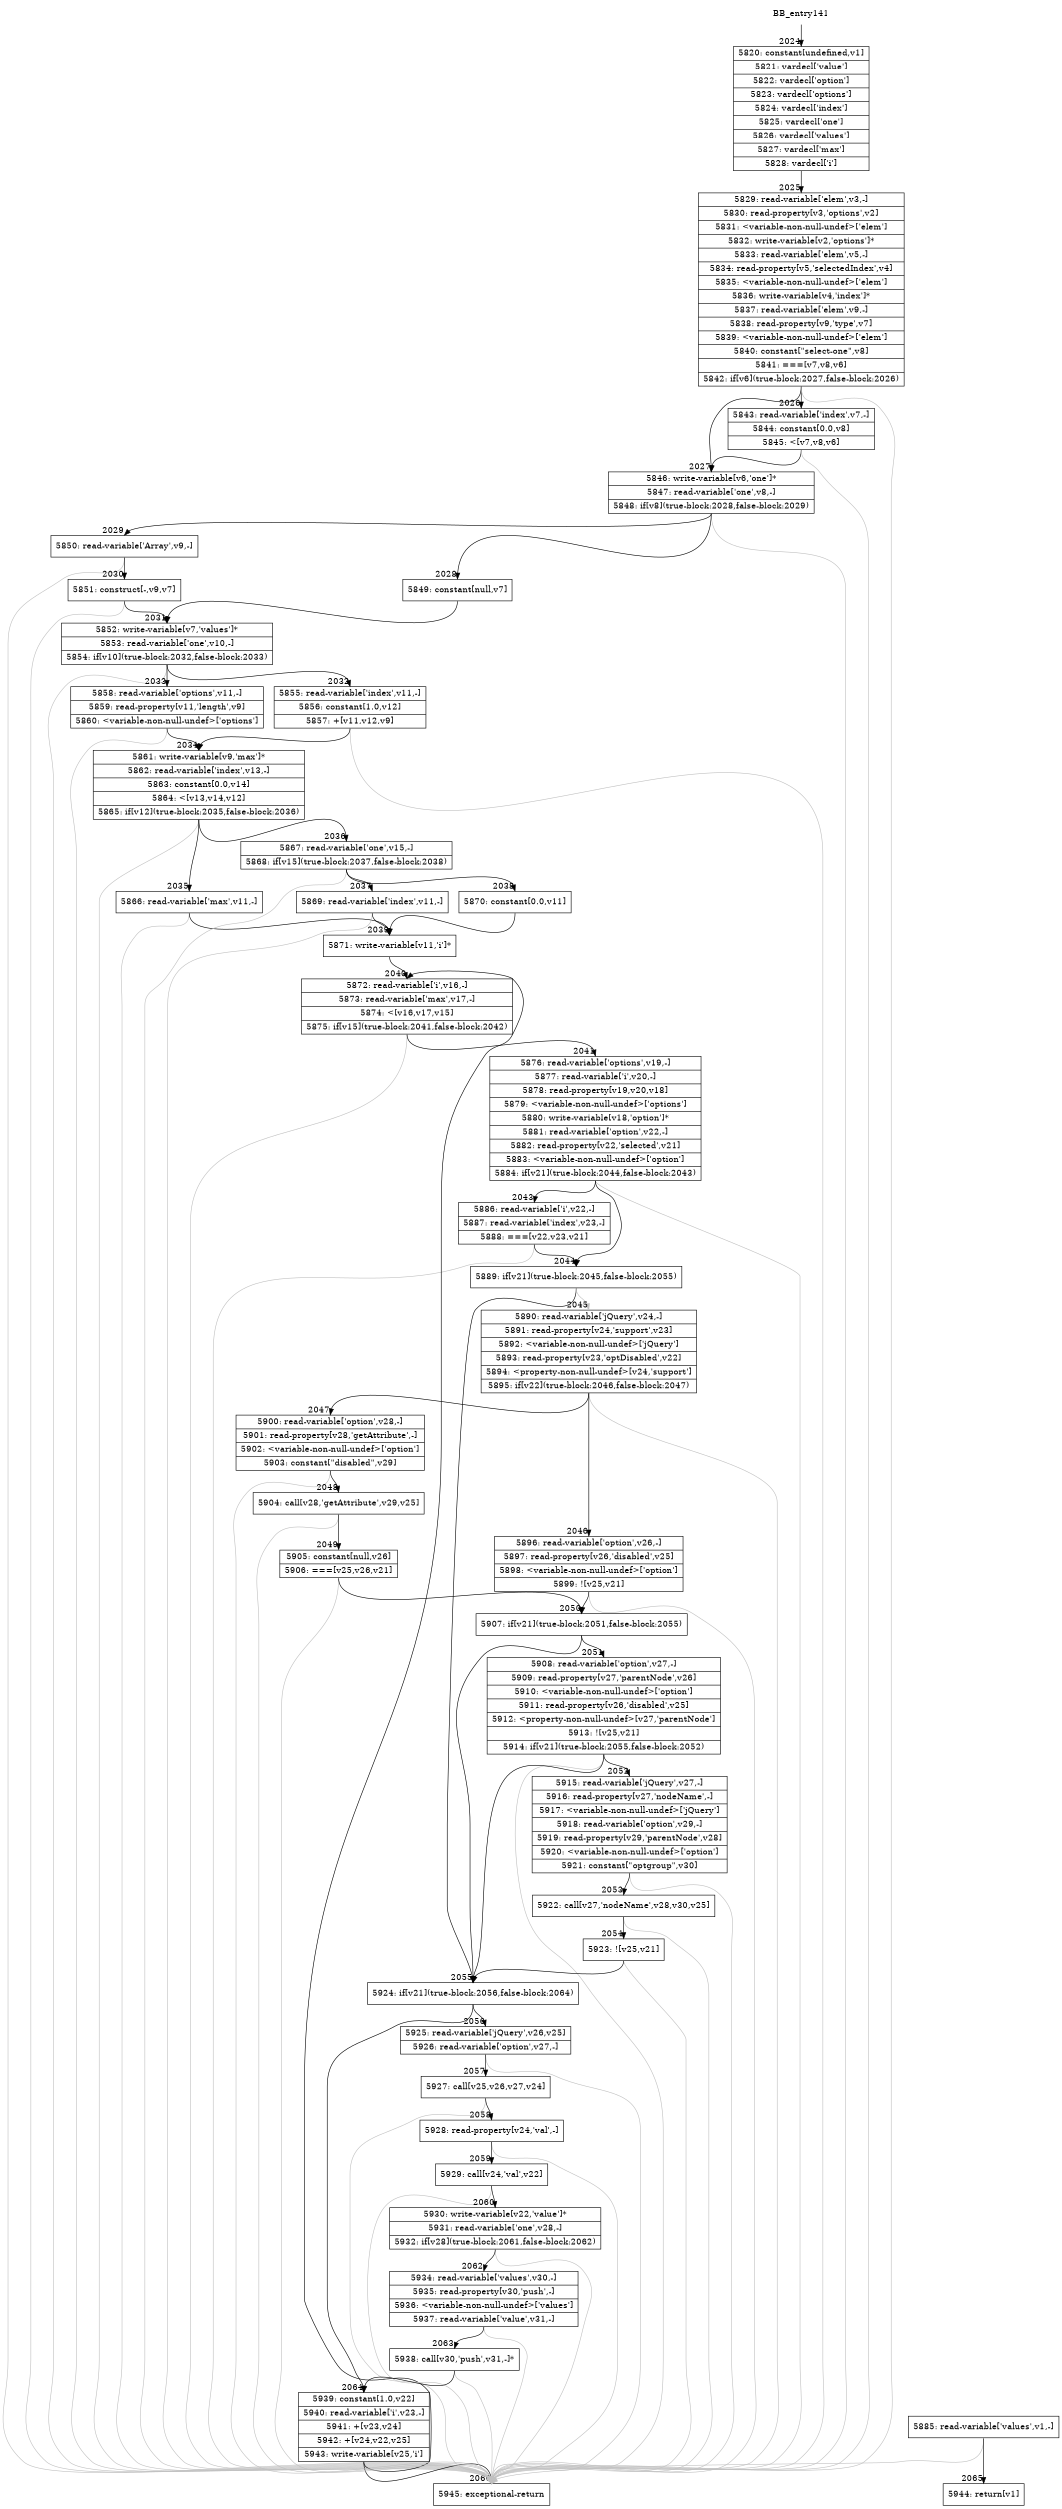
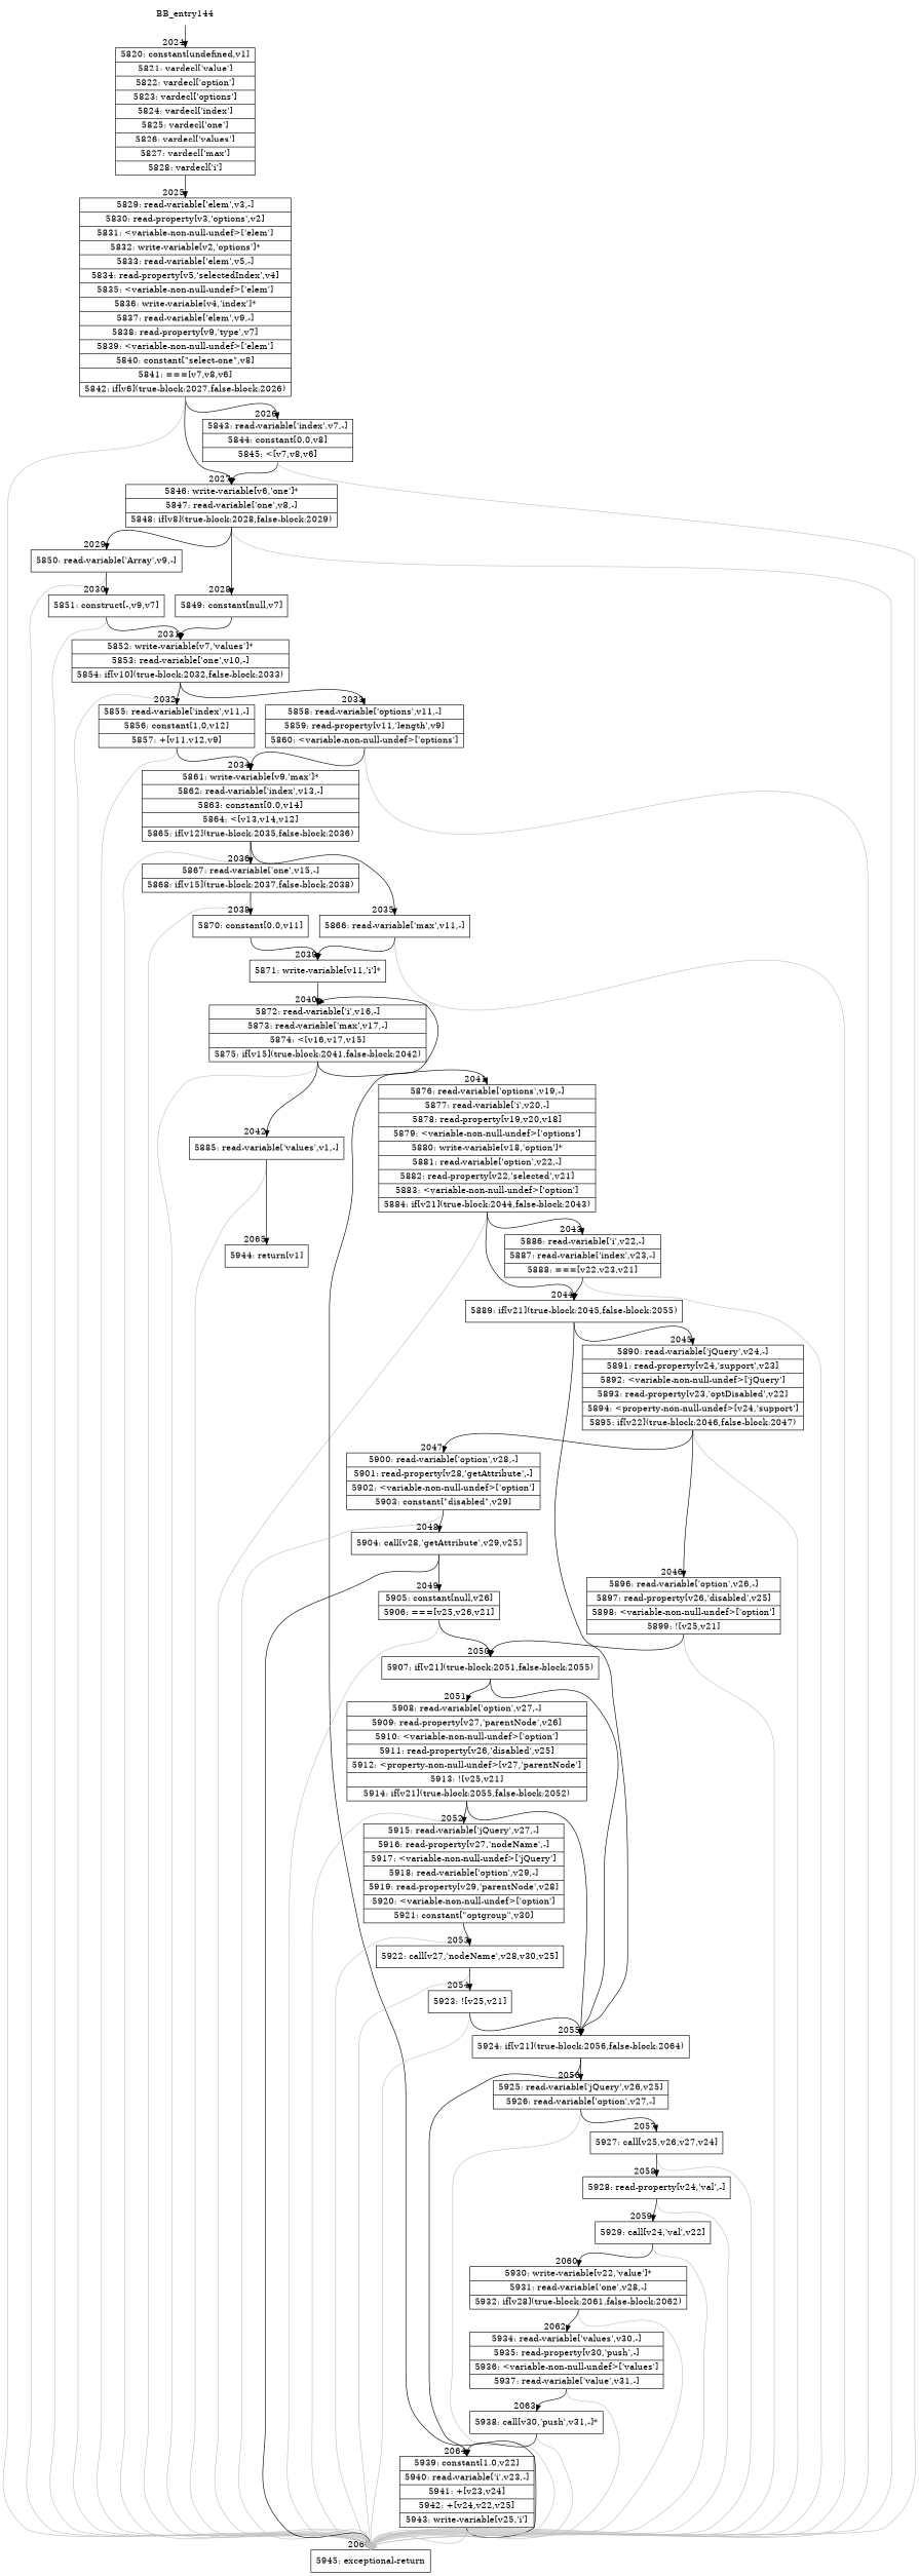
  digraph {
    rankdir=TD
    node [shape=record]
    edge [headport=n tailport=s]
-   BB_entry141 [shape=none]
+   BB_entry141 [shape=none label=BB_entry144]
    n2 [label="{5820: constant[undefined,v1]|5821: vardecl['value']|5822: vardecl['option']|5823: vardecl['options']|5824: vardecl['index']|5825: vardecl['one']|5826: vardecl['values']|5827: vardecl['max']|5828: vardecl['i']}"]
    n3 [label="{5829: read-variable['elem',v3,-]|5830: read-property[v3,'options',v2]|5831: \<variable-non-null-undef\>['elem']|5832: write-variable[v2,'options']*|5833: read-variable['elem',v5,-]|5834: read-property[v5,'selectedIndex',v4]|5835: \<variable-non-null-undef\>['elem']|5836: write-variable[v4,'index']*|5837: read-variable['elem',v9,-]|5838: read-property[v9,'type',v7]|5839: \<variable-non-null-undef\>['elem']|5840: constant[\"select-one\",v8]|5841: ===[v7,v8,v6]|5842: if[v6](true-block:2027,false-block:2026)}"]
    n4 [label="{5846: write-variable[v6,'one']*|5847: read-variable['one',v8,-]|5848: if[v8](true-block:2028,false-block:2029)}"]
    n5 [label="{5843: read-variable['index',v7,-]|5844: constant[0.0,v8]|5845: \<[v7,v8,v6]}"]
    n6 [label="{5945: exceptional-return}"]
    n7 [label="{5849: constant[null,v7]}"]
    n8 [label="{5850: read-variable['Array',v9,-]}"]
    n9 [label="{5852: write-variable[v7,'values']*|5853: read-variable['one',v10,-]|5854: if[v10](true-block:2032,false-block:2033)}"]
    n10 [label="{5851: construct[-,v9,v7]}"]
    n11 [label="{5855: read-variable['index',v11,-]|5856: constant[1.0,v12]|5857: +[v11,v12,v9]}"]
    n12 [label="{5858: read-variable['options',v11,-]|5859: read-property[v11,'length',v9]|5860: \<variable-non-null-undef\>['options']}"]
    n13 [label="{5861: write-variable[v9,'max']*|5862: read-variable['index',v13,-]|5863: constant[0.0,v14]|5864: \<[v13,v14,v12]|5865: if[v12](true-block:2035,false-block:2036)}"]
    n14 [label="{5866: read-variable['max',v11,-]}"]
    n15 [label="{5867: read-variable['one',v15,-]|5868: if[v15](true-block:2037,false-block:2038)}"]
    n16 [label="{5871: write-variable[v11,'i']*}"]
-   n17 [label="{5869: read-variable['index',v11,-]}"]
    n18 [label="{5870: constant[0.0,v11]}"]
    n19 [label="{5872: read-variable['i',v16,-]|5873: read-variable['max',v17,-]|5874: \<[v16,v17,v15]|5875: if[v15](true-block:2041,false-block:2042)}"]
    n20 [label="{5876: read-variable['options',v19,-]|5877: read-variable['i',v20,-]|5878: read-property[v19,v20,v18]|5879: \<variable-non-null-undef\>['options']|5880: write-variable[v18,'option']*|5881: read-variable['option',v22,-]|5882: read-property[v22,'selected',v21]|5883: \<variable-non-null-undef\>['option']|5884: if[v21](true-block:2044,false-block:2043)}"]
    n21 [label="{5885: read-variable['values',v1,-]}"]
    n22 [label="{5889: if[v21](true-block:2045,false-block:2055)}"]
    n23 [label="{5886: read-variable['i',v22,-]|5887: read-variable['index',v23,-]|5888: ===[v22,v23,v21]}"]
    n24 [label="{5944: return[v1]}"]
    n25 [label="{5924: if[v21](true-block:2056,false-block:2064)}"]
    n26 [label="{5890: read-variable['jQuery',v24,-]|5891: read-property[v24,'support',v23]|5892: \<variable-non-null-undef\>['jQuery']|5893: read-property[v23,'optDisabled',v22]|5894: \<property-non-null-undef\>[v24,'support']|5895: if[v22](true-block:2046,false-block:2047)}"]
    n27 [label="{5925: read-variable['jQuery',v26,v25]|5926: read-variable['option',v27,-]}"]
    n28 [label="{5939: constant[1.0,v22]|5940: read-variable['i',v23,-]|5941: +[v23,v24]|5942: +[v24,v22,v25]|5943: write-variable[v25,'i']}"]
    n29 [label="{5896: read-variable['option',v26,-]|5897: read-property[v26,'disabled',v25]|5898: \<variable-non-null-undef\>['option']|5899: ![v25,v21]}"]
    n30 [label="{5900: read-variable['option',v28,-]|5901: read-property[v28,'getAttribute',-]|5902: \<variable-non-null-undef\>['option']|5903: constant[\"disabled\",v29]}"]
    n31 [label="{5927: call[v25,v26,v27,v24]}"]
    n32 [label="{5907: if[v21](true-block:2051,false-block:2055)}"]
    n33 [label="{5904: call[v28,'getAttribute',v29,v25]}"]
    n34 [label="{5908: read-variable['option',v27,-]|5909: read-property[v27,'parentNode',v26]|5910: \<variable-non-null-undef\>['option']|5911: read-property[v26,'disabled',v25]|5912: \<property-non-null-undef\>[v27,'parentNode']|5913: ![v25,v21]|5914: if[v21](true-block:2055,false-block:2052)}"]
    n35 [label="{5905: constant[null,v26]|5906: ===[v25,v26,v21]}"]
    n36 [label="{5915: read-variable['jQuery',v27,-]|5916: read-property[v27,'nodeName',-]|5917: \<variable-non-null-undef\>['jQuery']|5918: read-variable['option',v29,-]|5919: read-property[v29,'parentNode',v28]|5920: \<variable-non-null-undef\>['option']|5921: constant[\"optgroup\",v30]}"]
    n37 [label="{5922: call[v27,'nodeName',v28,v30,v25]}"]
    n38 [label="{5923: ![v25,v21]}"]
    n39 [label="{5928: read-property[v24,'val',-]}"]
    n40 [label="{5929: call[v24,'val',v22]}"]
    n41 [label="{5930: write-variable[v22,'value']*|5931: read-variable['one',v28,-]|5932: if[v28](true-block:2061,false-block:2062)}"]
    n42 [label="{5934: read-variable['values',v30,-]|5935: read-property[v30,'push',-]|5936: \<variable-non-null-undef\>['values']|5937: read-variable['value',v31,-]}"]
    n43 [label="{5938: call[v30,'push',v31,-]*}"]
    BB_entry141 -> n2 [headlabel="    2024"]
    n2 -> n3 [headlabel="      2025"]
    n3 -> n4 [headlabel="      2027"]
    n3 -> n5 [headlabel="      2026"]
    n3 -> n6 [color=gray headlabel="      2066"]
    n4 -> n6 [color=gray]
    n4 -> n7 [headlabel="      2028"]
    n4 -> n8 [headlabel="      2029"]
    n5 -> n4
    n5 -> n6 [color=gray]
    n7 -> n9 [headlabel="      2031"]
    n8 -> n6 [color=gray]
    n8 -> n10 [headlabel="      2030"]
    n9 -> n6 [color=gray]
    n9 -> n11 [headlabel="      2032"]
    n9 -> n12 [headlabel="      2033"]
    n10 -> n6 [color=gray]
    n10 -> n9
    n11 -> n6 [color=gray]
    n11 -> n13 [headlabel="      2034"]
    n12 -> n6 [color=gray]
    n12 -> n13
    n13 -> n6 [color=gray]
    n13 -> n14 [headlabel="      2035"]
    n13 -> n15 [headlabel="      2036"]
    n14 -> n6 [color=gray]
    n14 -> n16 [headlabel="      2039"]
    n15 -> n6 [color=gray]
-   n15 -> n17 [headlabel="      2037"]
    n15 -> n18 [headlabel="      2038"]
    n16 -> n19 [headlabel="      2040"]
-   n17 -> n6 [color=gray]
-   n17 -> n16
    n18 -> n16
    n19 -> n6 [color=gray]
    n19 -> n20 [headlabel="      2041"]
+   n19 -> n21 [headlabel="      2042"]
    n20 -> n6 [color=gray]
    n20 -> n22 [headlabel="      2044"]
    n20 -> n23 [headlabel="      2043"]
    n21 -> n6 [color=gray]
    n21 -> n24 [headlabel="      2065"]
    n22 -> n25 [headlabel="      2055"]
-   n22 -> n26 [headlabel="      2045" color=gray]
+   n22 -> n26 [headlabel="      2045"]
    n23 -> n6 [color=gray]
    n23 -> n22
    n25 -> n27 [headlabel="      2056"]
    n25 -> n28 [headlabel="      2064"]
    n26 -> n6 [color=gray]
    n26 -> n29 [headlabel="      2046"]
    n26 -> n30 [headlabel="      2047"]
    n27 -> n6 [color=gray]
    n27 -> n31 [headlabel="      2057"]
-   n28 -> n6 [color=black]
+   n28 -> n6 [color=gray]
    n28 -> n19
    n29 -> n6 [color=gray]
    n29 -> n32 [headlabel="      2050"]
    n30 -> n6 [color=gray]
    n30 -> n33 [headlabel="      2048"]
    n31 -> n6 [color=gray]
    n31 -> n39 [headlabel="      2058"]
    n32 -> n25
    n32 -> n34 [headlabel="      2051"]
-   n33 -> n6 [color=gray]
+   n33 -> n6 [color=black]
    n33 -> n35 [headlabel="      2049"]
    n34 -> n6 [color=gray]
    n34 -> n25
    n34 -> n36 [headlabel="      2052"]
    n35 -> n6 [color=gray]
    n35 -> n32
    n36 -> n6 [color=gray]
    n36 -> n37 [headlabel="      2053"]
    n37 -> n6 [color=gray]
    n37 -> n38 [headlabel="      2054"]
    n38 -> n6 [color=gray]
    n38 -> n25
    n39 -> n6 [color=gray]
    n39 -> n40 [headlabel="      2059"]
    n40 -> n6 [color=gray]
    n40 -> n41 [headlabel="      2060"]
    n41 -> n6 [color=gray]
    n41 -> n42 [headlabel="      2062"]
    n42 -> n6 [color=gray]
    n42 -> n43 [headlabel="      2063"]
    n43 -> n6 [color=gray]
    n43 -> n28
  }
